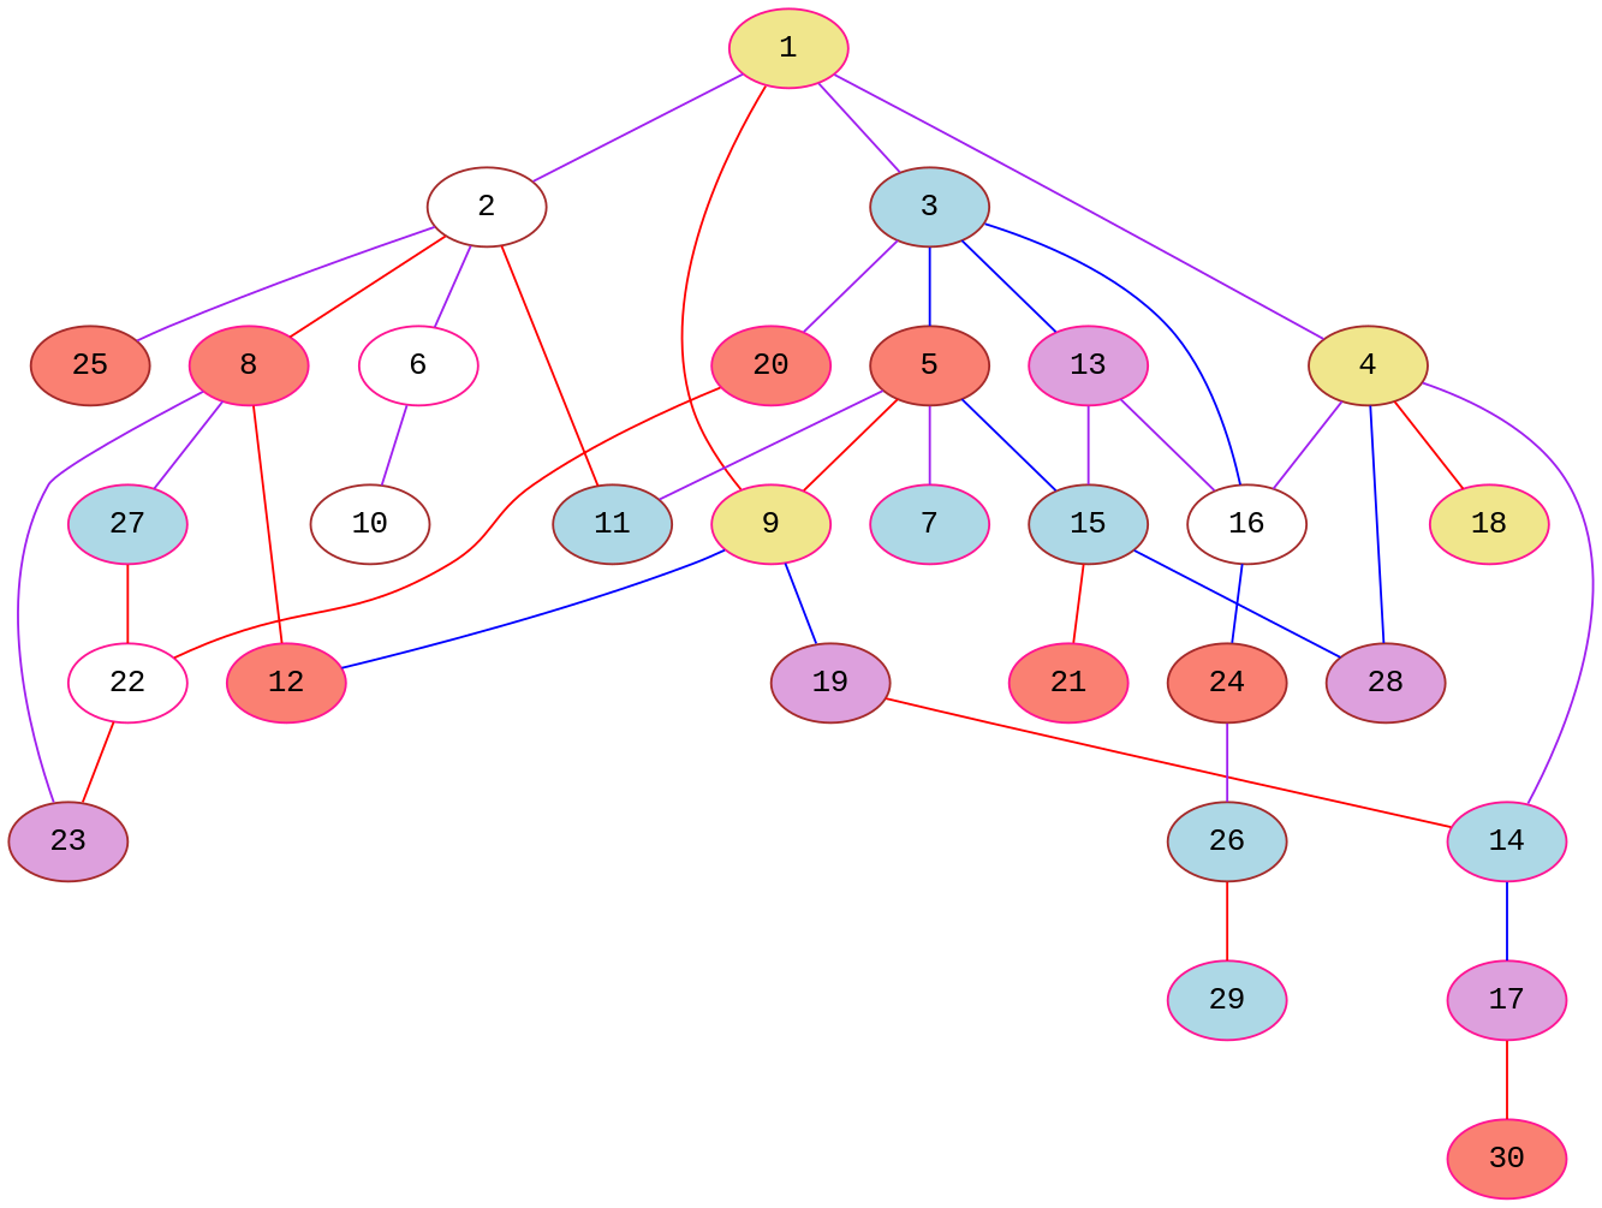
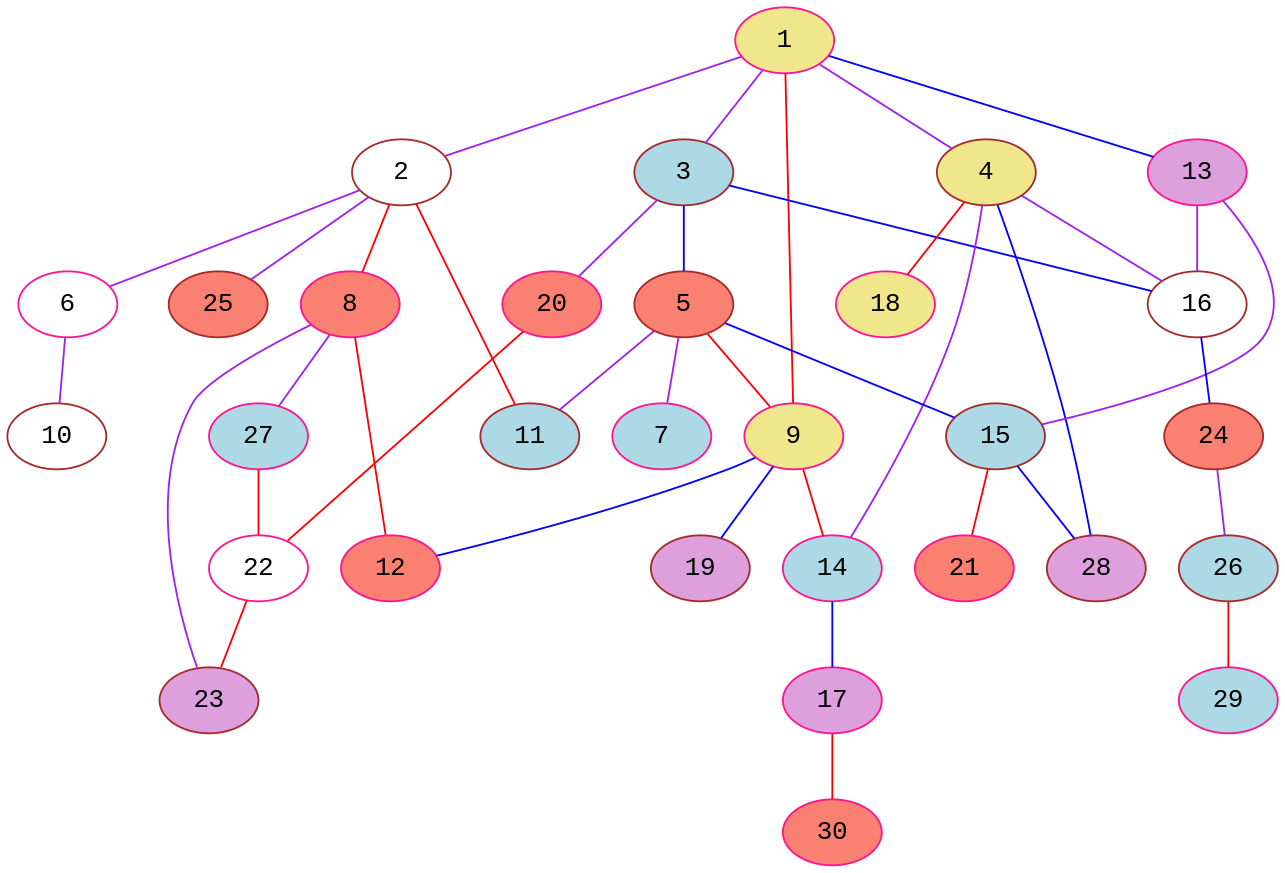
  graph {
    fontname="Liberation Mono"
    node [color=deeppink fillcolor=lightblue fontname="Liberation Mono" style=filled]
    edge [color=purple fontname="Liberation Mono" weight=1.0]
    1 [fillcolor=khaki]
    2 [color=brown fillcolor=white]
    3 [color=brown]
    4 [color=brown fillcolor=khaki]
    9 [fillcolor=khaki]
    6 [fillcolor=white]
    8 [fillcolor=salmon]
    11 [color=brown]
    25 [color=brown fillcolor=salmon]
    5 [color=brown fillcolor=salmon]
    13 [fillcolor=plum]
    16 [color=brown fillcolor=white]
    20 [fillcolor=salmon]
    14
    18 [fillcolor=khaki]
    28 [color=brown fillcolor=plum]
    12 [fillcolor=salmon]
    19 [color=brown fillcolor=plum]
    10 [color=brown fillcolor=white]
    23 [color=brown fillcolor=plum]
    27
    7
    15 [color=brown]
    24 [color=brown fillcolor=salmon]
    22 [fillcolor=white]
    17 [fillcolor=plum]
    21 [fillcolor=salmon]
    30 [fillcolor=salmon]
    26 [color=brown]
    29
    1 -- 2 [weight=2.0]
    1 -- 3
    1 -- 4 [weight=2.0]
    1 -- 9 [color=red]
    2 -- 6
    2 -- 8 [color=red]
    2 -- 11 [color=red]
    2 -- 25
    3 -- 5 [color=blue]
-   3 -- 13 [color=blue]
+   1 -- 13 [color=blue]
    3 -- 16 [color=blue]
    3 -- 20
    4 -- 16
    4 -- 14
    4 -- 18 [color=red]
    4 -- 28 [color=blue weight=2.0]
-   19 -- 14 [color=red]
+   9 -- 14 [color=red]
    9 -- 12 [color=blue]
    9 -- 19 [color=blue]
    6 -- 10
    8 -- 12 [color=red weight=2.0]
    8 -- 23
    8 -- 27
    5 -- 9 [color=red]
    5 -- 11
    5 -- 7 [weight=2.0]
    5 -- 15 [color=blue]
    13 -- 16
    13 -- 15
    16 -- 24 [color=blue]
    20 -- 22 [color=red]
    14 -- 17 [color=blue]
    27 -- 22 [color=red]
    15 -- 28 [color=blue]
    15 -- 21 [color=red weight=2.0]
    24 -- 26
    22 -- 23 [color=red]
    17 -- 30 [color=red]
    26 -- 29 [color=red]
  }
